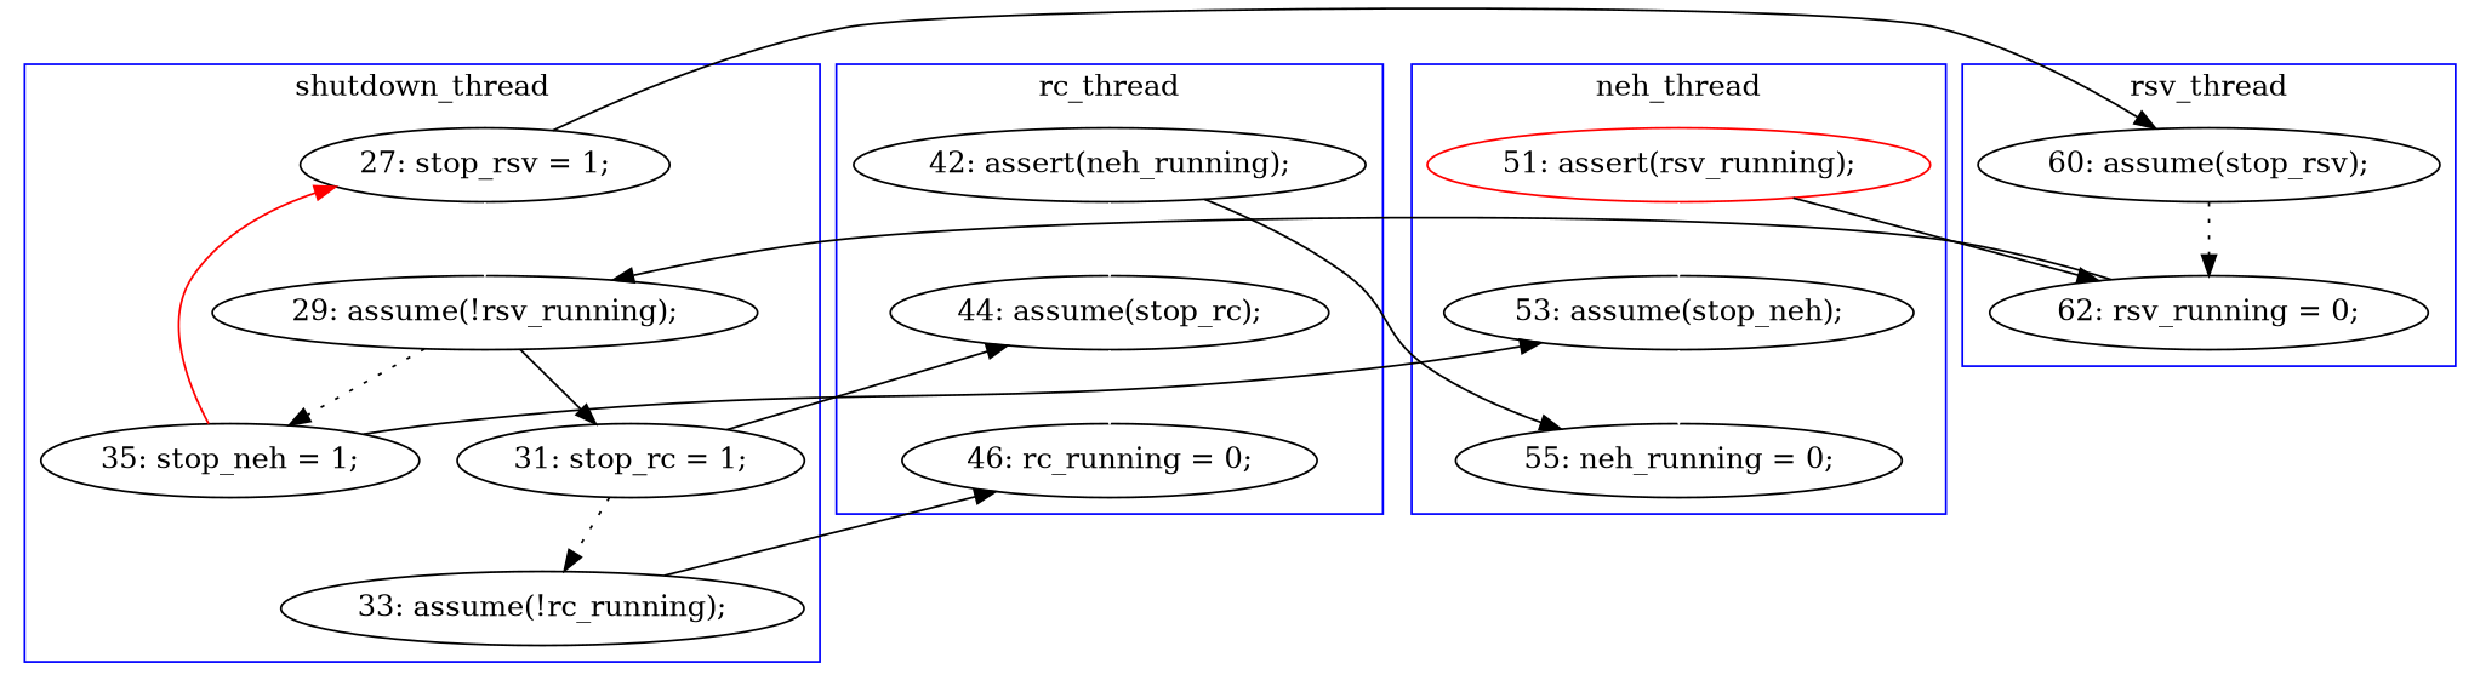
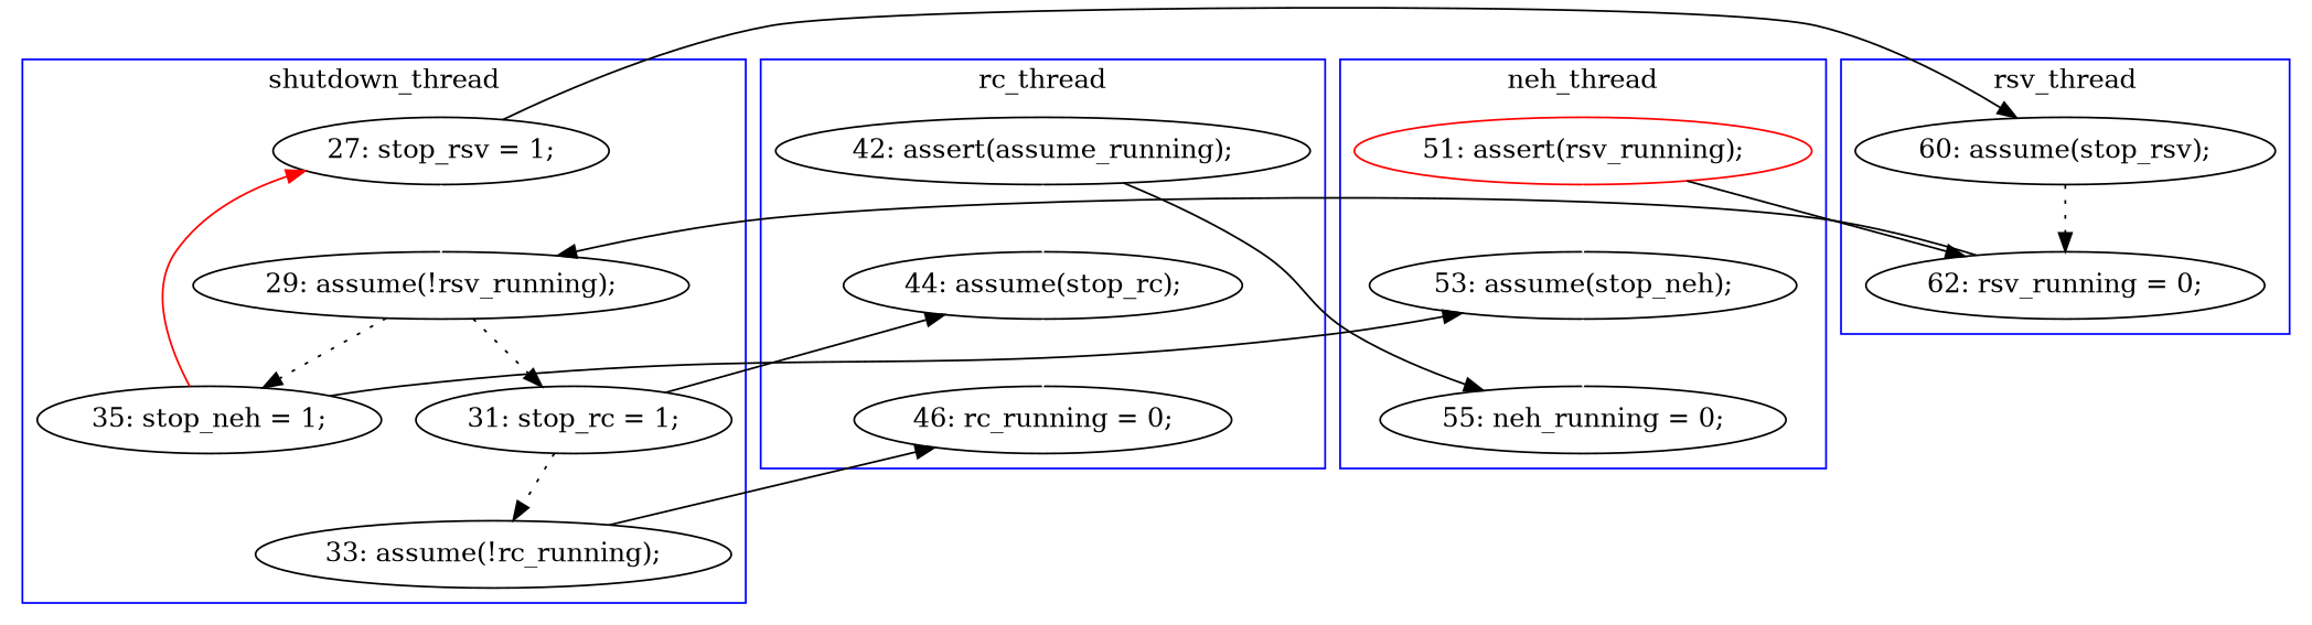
  digraph {
    edge [color=black style=solid]
    n1 [label="46: rc_running = 0;"]
    n2 [label="44: assume(stop_rc);"]
-   n3 [label="42: assert(neh_running);"]
+   n3 [label="42: assert(assume_running);"]
    n4 [label="53: assume(stop_neh);"]
    n5 [color=red label="51: assert(rsv_running);"]
    n6 [label="55: neh_running = 0;"]
    n7 [label="60: assume(stop_rsv);"]
    n8 [label="62: rsv_running = 0;"]
    n9 [label="35: stop_neh = 1;"]
    n10 [label="33: assume(!rc_running);"]
    n11 [label="31: stop_rc = 1;"]
    n12 [label="29: assume(!rsv_running);"]
    n13 [label="27: stop_rsv = 1;"]
    subgraph cluster_1 {
      color=blue
      label=rc_thread
      n1
      n2
      n3
    }
    subgraph cluster_2 {
      color=blue
      label=neh_thread
      n4
      n5
      n6
    }
    subgraph cluster_3 {
      color=blue
      label=rsv_thread
      n7
      n8
    }
    subgraph cluster_4 {
      color=blue
      label=shutdown_thread
      n9
      n10
      n11
      n12
      n13
    }
    n2 -> n1 [color=white]
    n3 -> n2 [color=white]
    n3 -> n6 [constraint=false]
    n4 -> n6 [color=white]
    n5 -> n4 [color=white]
    n5 -> n8 [constraint=false]
    n7 -> n8 [style=dotted]
    n8 -> n12 [constraint=false]
    n9 -> n4 [constraint=false]
    n9 -> n13 [color=red constraint=false]
    n10 -> n1 [constraint=false]
    n11 -> n2 [constraint=false]
    n11 -> n10 [style=dotted]
    n12 -> n9 [style=dotted]
-   n12 -> n11
+   n12 -> n11 [style=dotted]
    n13 -> n7 [constraint=false]
    n13 -> n12 [color=white]
  }
